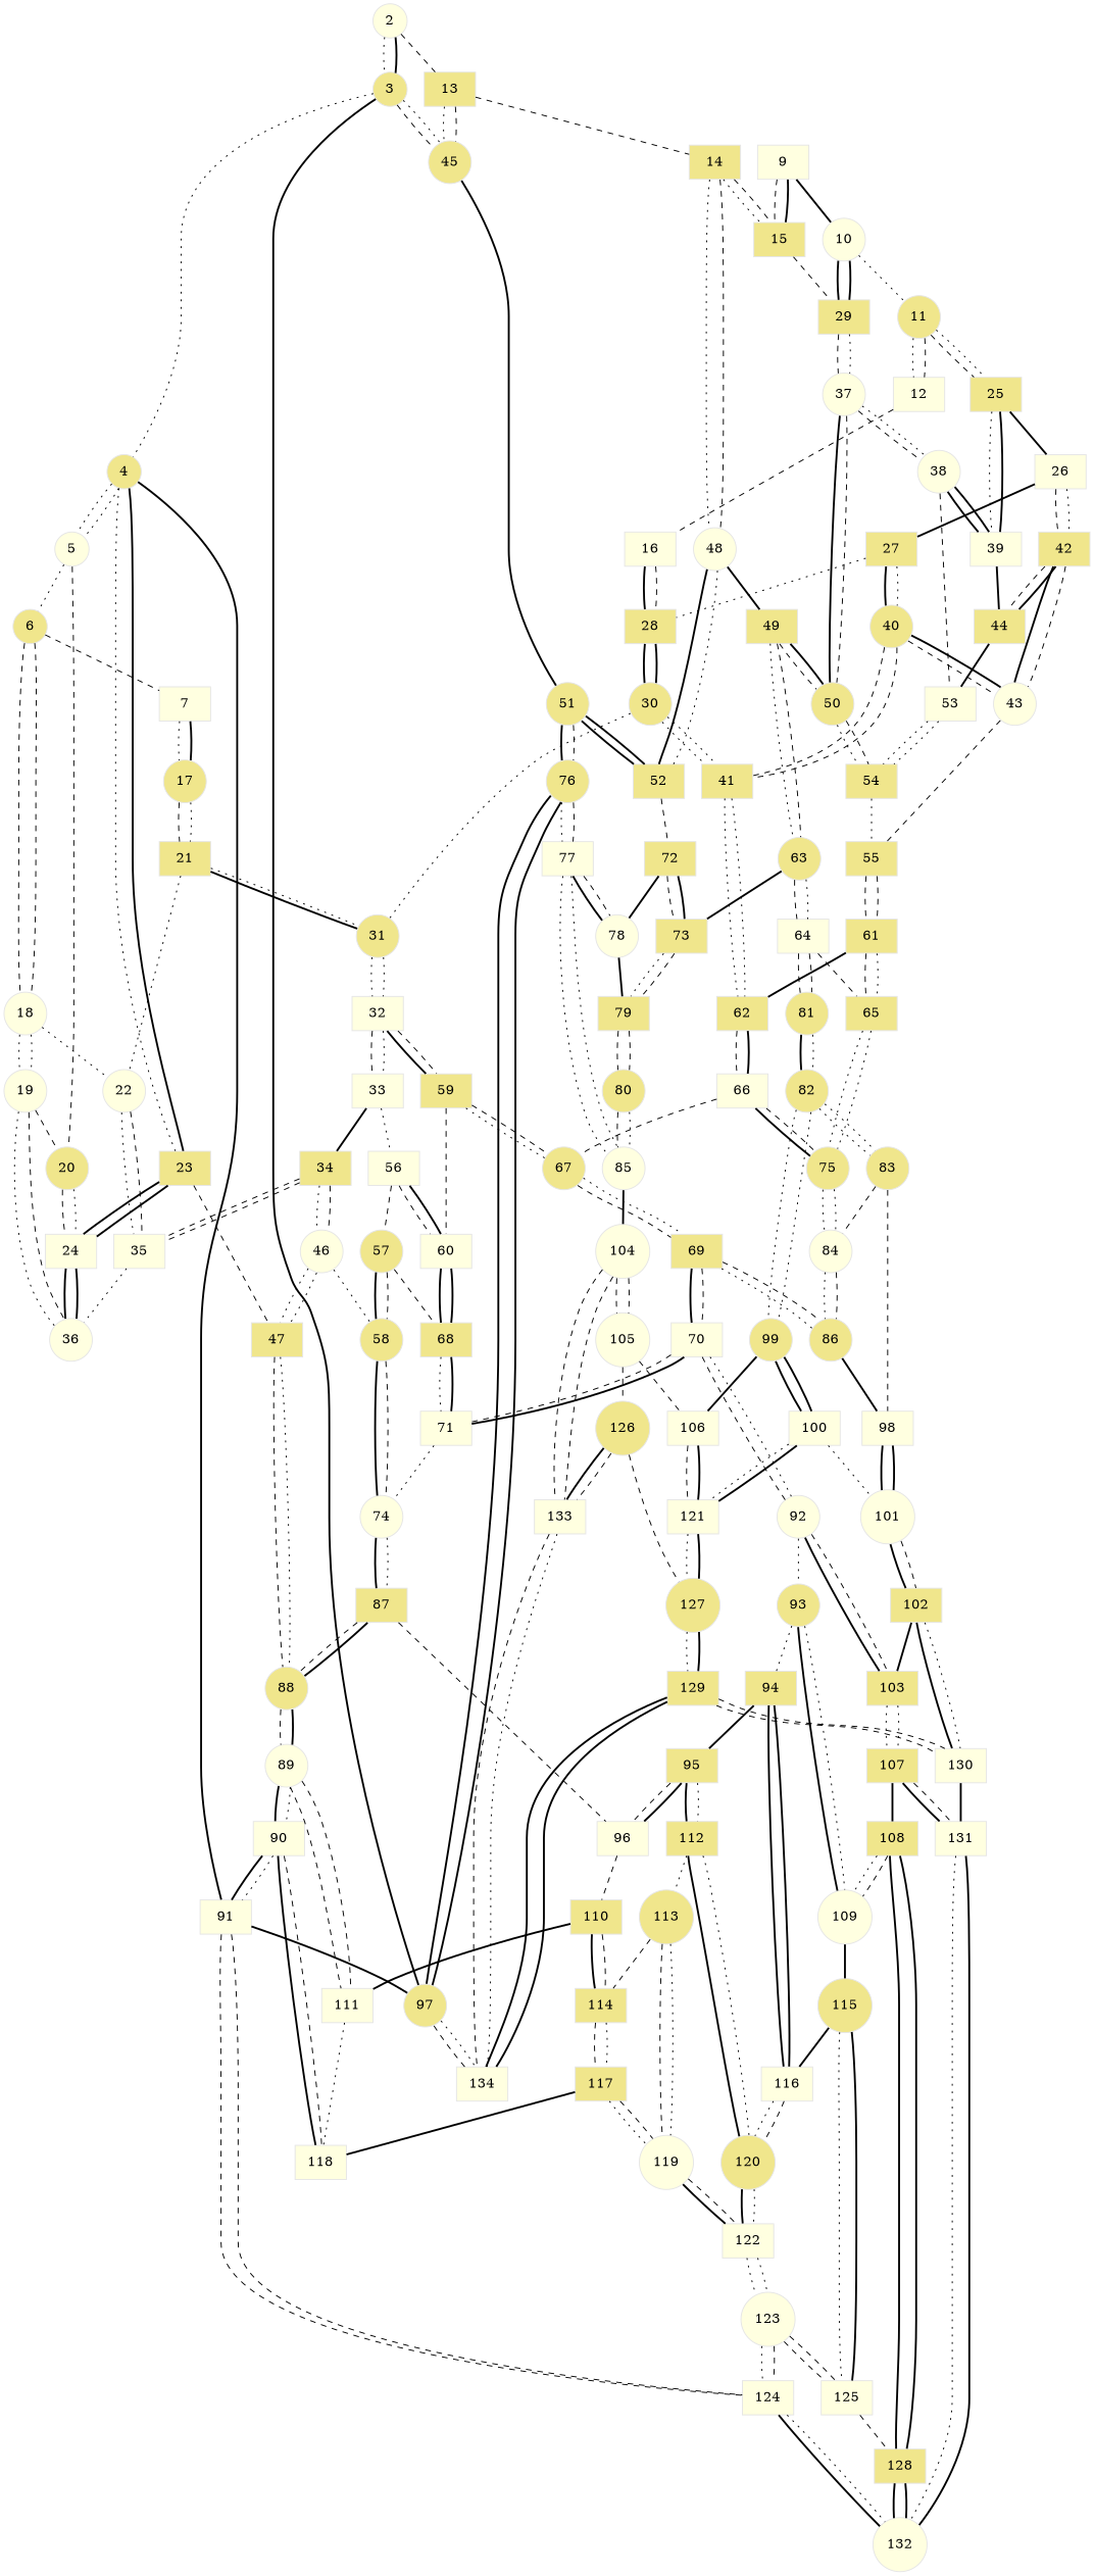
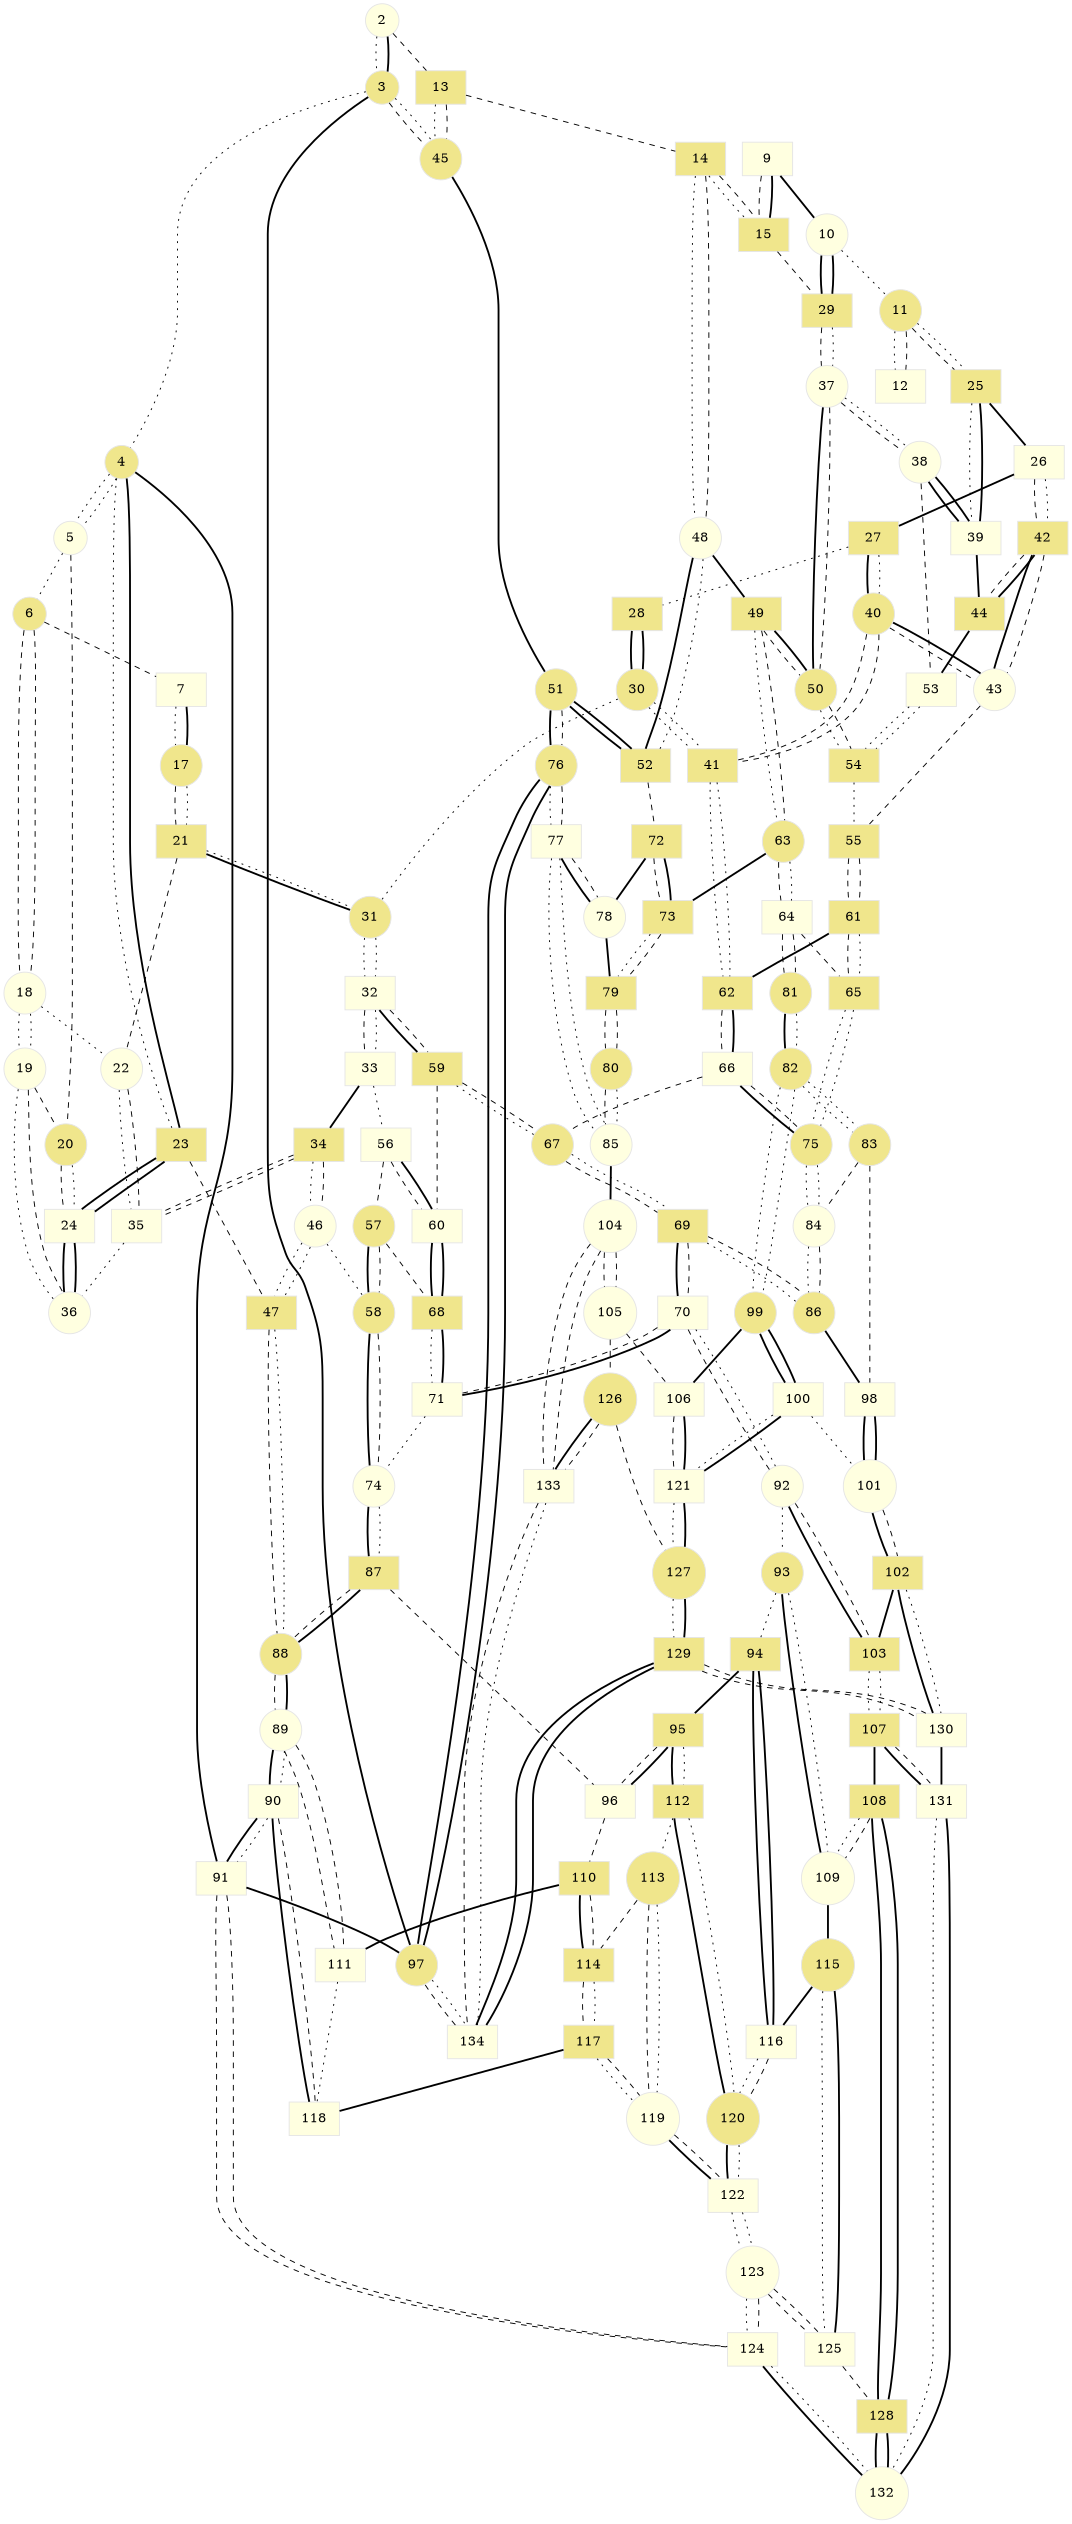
  graph {
    fontname="DejaVu Serif"
    node [color=gray90 fillcolor=khaki fontname="DejaVu Serif" shape=box style=filled]
    edge [fontname="DejaVu Serif" style=dashed]
    2 [fillcolor=lightyellow shape=circle]
    3 [shape=circle]
    13
    9 [fillcolor=lightyellow]
    10 [fillcolor=lightyellow shape=circle]
    15
    4 [shape=circle]
    45 [shape=circle]
    97 [shape=circle]
    14
    5 [fillcolor=lightyellow shape=circle]
    23
    91 [fillcolor=lightyellow]
    51 [shape=circle]
    134 [fillcolor=lightyellow]
    6 [shape=circle]
    20 [shape=circle]
    24 [fillcolor=lightyellow]
    47
    124 [fillcolor=lightyellow]
    7 [fillcolor=lightyellow]
    18 [fillcolor=lightyellow shape=circle]
    17 [shape=circle]
    19 [fillcolor=lightyellow shape=circle]
    22 [fillcolor=lightyellow shape=circle]
    21
    12 [fillcolor=lightyellow]
-   16 [fillcolor=lightyellow]
    11 [shape=circle]
    29
    25
    37 [fillcolor=lightyellow shape=circle]
    26 [fillcolor=lightyellow]
    39 [fillcolor=lightyellow]
    28
    48 [fillcolor=lightyellow shape=circle]
    49
    52
    30 [shape=circle]
    31 [shape=circle]
    36 [fillcolor=lightyellow shape=circle]
    35 [fillcolor=lightyellow]
    32 [fillcolor=lightyellow]
    88 [shape=circle]
    27
    42
    44
    40 [shape=circle]
    43 [fillcolor=lightyellow shape=circle]
    41
    38 [fillcolor=lightyellow shape=circle]
    50 [shape=circle]
    62
    33 [fillcolor=lightyellow]
    59
    34
    56 [fillcolor=lightyellow]
    60 [fillcolor=lightyellow]
    67 [shape=circle]
    46 [fillcolor=lightyellow shape=circle]
    57 [shape=circle]
    58 [shape=circle]
    53 [fillcolor=lightyellow]
    54
    55
    66 [fillcolor=lightyellow]
    61
    76 [shape=circle]
    74 [fillcolor=lightyellow shape=circle]
    89 [fillcolor=lightyellow shape=circle]
    63 [shape=circle]
    72
    64 [fillcolor=lightyellow]
    73
    77 [fillcolor=lightyellow]
    78 [fillcolor=lightyellow shape=circle]
    65
    68
    71 [fillcolor=lightyellow]
    87
    69
    75 [shape=circle]
    81 [shape=circle]
    79
    82 [shape=circle]
    84 [fillcolor=lightyellow shape=circle]
    70 [fillcolor=lightyellow]
    86 [shape=circle]
    92 [fillcolor=lightyellow shape=circle]
    98 [fillcolor=lightyellow]
    93 [shape=circle]
    103
    80 [shape=circle]
    96 [fillcolor=lightyellow]
    85 [fillcolor=lightyellow shape=circle]
    104 [fillcolor=lightyellow shape=circle]
    83 [shape=circle]
    99 [shape=circle]
    100 [fillcolor=lightyellow]
    106 [fillcolor=lightyellow]
    101 [fillcolor=lightyellow shape=circle]
    105 [fillcolor=lightyellow shape=circle]
    133 [fillcolor=lightyellow]
    110
    90 [fillcolor=lightyellow]
    111 [fillcolor=lightyellow]
    118 [fillcolor=lightyellow]
    132 [fillcolor=lightyellow shape=circle]
    94
    109 [fillcolor=lightyellow shape=circle]
    107
    95
    116 [fillcolor=lightyellow]
    115 [shape=circle]
    112
    120 [shape=circle]
    113 [shape=circle]
    114
    102
    121 [fillcolor=lightyellow]
    127 [shape=circle]
    130 [fillcolor=lightyellow]
    131 [fillcolor=lightyellow]
    108
    126 [shape=circle]
    128
    125 [fillcolor=lightyellow]
    117
    119 [fillcolor=lightyellow shape=circle]
    122 [fillcolor=lightyellow]
    123 [fillcolor=lightyellow shape=circle]
    129
    2 -- 3 [style=dotted]
    2 -- 3 [style=bold]
    2 -- 13
    3 -- 4 [style=dotted]
    3 -- 45
    3 -- 45 [style=dotted]
    3 -- 97 [style=bold]
    13 -- 45 [style=dotted]
    13 -- 45
    13 -- 14
    9 -- 10 [style=bold]
    9 -- 15
    9 -- 15 [style=bold]
    10 -- 11 [style=dotted]
    10 -- 29 [style=bold]
    10 -- 29 [style=bold]
    15 -- 29
    4 -- 5 [style=dotted]
    4 -- 5 [style=dotted]
    4 -- 23 [style=dotted]
    4 -- 23 [style=bold]
    4 -- 91 [style=bold]
    45 -- 51 [style=bold]
    97 -- 134
    97 -- 134 [style=dotted]
    14 -- 15 [style=dotted]
    14 -- 15
    14 -- 48 [style=dotted]
    14 -- 48
    5 -- 6 [style=dotted]
    5 -- 20
    23 -- 24 [style=bold]
    23 -- 24 [style=bold]
    23 -- 47
    91 -- 97 [style=bold]
    91 -- 124
    91 -- 124
    51 -- 52 [style=bold]
    51 -- 52 [style=bold]
    51 -- 76 [style=bold]
    51 -- 76
    6 -- 7
    6 -- 18
    6 -- 18
    20 -- 24
    20 -- 24 [style=dotted]
    24 -- 36 [style=bold]
    24 -- 36 [style=bold]
    47 -- 88
    47 -- 88 [style=dotted]
    124 -- 132 [style=bold]
    124 -- 132 [style=dotted]
    7 -- 17 [style=dotted]
    7 -- 17 [style=bold]
    18 -- 19 [style=dotted]
    18 -- 19 [style=dotted]
    18 -- 22 [style=dotted]
    17 -- 21
    17 -- 21 [style=dotted]
    19 -- 20
    19 -- 36 [style=dotted]
    19 -- 36
    22 -- 35 [style=dotted]
    22 -- 35
-   21 -- 22 [style=dotted]
+   21 -- 22
    21 -- 31 [style=bold]
    21 -- 31 [style=dotted]
-   12 -- 16
-   16 -- 28 [style=bold]
-   16 -- 28
    11 -- 12 [style=dotted]
    11 -- 12
    11 -- 25
    11 -- 25 [style=dotted]
    29 -- 37
    29 -- 37 [style=dotted]
    25 -- 26 [style=bold]
    25 -- 39 [style=dotted]
    25 -- 39 [style=bold]
    37 -- 38
    37 -- 38 [style=dotted]
    37 -- 50 [style=bold]
    37 -- 50
    26 -- 27 [style=bold]
    26 -- 42
    26 -- 42 [style=dotted]
    39 -- 44 [style=bold]
    28 -- 30 [style=bold]
    28 -- 30 [style=bold]
    48 -- 49 [style=bold]
    48 -- 52 [style=bold]
    48 -- 52 [style=dotted]
    49 -- 50
    49 -- 50 [style=bold]
    49 -- 63 [style=dotted]
    49 -- 63
    52 -- 72
    30 -- 31 [style=dotted]
    30 -- 41 [style=dotted]
    30 -- 41 [style=dotted]
    31 -- 32 [style=dotted]
    31 -- 32 [style=dotted]
    35 -- 36 [style=dotted]
    32 -- 33
    32 -- 33 [style=dotted]
    32 -- 59 [style=bold]
    32 -- 59
    88 -- 89
    88 -- 89 [style=bold]
    27 -- 28 [style=dotted]
    27 -- 40 [style=bold]
    27 -- 40 [style=dotted]
    42 -- 44
    42 -- 44 [style=bold]
    42 -- 43 [style=bold]
    42 -- 43
    44 -- 53 [style=bold]
    40 -- 43
    40 -- 43 [style=bold]
    40 -- 41
    40 -- 41
    43 -- 55
    41 -- 62 [style=dotted]
    41 -- 62 [style=dotted]
    38 -- 39 [style=bold]
    38 -- 39 [style=bold]
    38 -- 53
    50 -- 54 [style=dotted]
    50 -- 54
    62 -- 66
    62 -- 66 [style=bold]
    33 -- 34 [style=bold]
    33 -- 56 [style=dotted]
    59 -- 60
    59 -- 67 [style=dotted]
    59 -- 67
    34 -- 35
    34 -- 35
    34 -- 46 [style=dotted]
    34 -- 46
    56 -- 60
    56 -- 60 [style=bold]
    56 -- 57
    60 -- 68 [style=bold]
    60 -- 68 [style=bold]
    67 -- 69
    67 -- 69 [style=dotted]
    46 -- 47 [style=dotted]
    46 -- 47 [style=dotted]
    46 -- 58 [style=dotted]
    57 -- 58 [style=bold]
    57 -- 58
    57 -- 68
    58 -- 74 [style=bold]
    58 -- 74
    53 -- 54 [style=dotted]
    53 -- 54 [style=dotted]
    54 -- 55 [style=dotted]
    55 -- 61
    55 -- 61
    66 -- 67
    66 -- 75 [style=bold]
    66 -- 75
    61 -- 62 [style=bold]
    61 -- 65
    61 -- 65 [style=dotted]
    76 -- 97 [style=bold]
    76 -- 97 [style=bold]
    76 -- 77 [style=dotted]
    76 -- 77
    74 -- 87 [style=bold]
    74 -- 87 [style=dotted]
    89 -- 90 [style=bold]
    89 -- 90 [style=dotted]
    89 -- 111
    89 -- 111
    63 -- 64
    63 -- 64 [style=dotted]
    63 -- 73 [style=bold]
    72 -- 73
    72 -- 73 [style=bold]
    72 -- 78 [style=bold]
    64 -- 65
    64 -- 81
    64 -- 81
    73 -- 79 [style=dotted]
    73 -- 79
    77 -- 78 [style=bold]
    77 -- 78
    77 -- 85 [style=dotted]
    77 -- 85 [style=dotted]
    78 -- 79 [style=bold]
    65 -- 75 [style=dotted]
    65 -- 75 [style=dotted]
    68 -- 71 [style=dotted]
    68 -- 71 [style=bold]
    71 -- 74 [style=dotted]
    87 -- 88
    87 -- 88 [style=bold]
    87 -- 96
    69 -- 70 [style=bold]
    69 -- 70
    69 -- 86 [style=dotted]
    69 -- 86
    75 -- 84 [style=dotted]
    75 -- 84 [style=dotted]
    81 -- 82 [style=bold]
    81 -- 82 [style=dotted]
    79 -- 80
    79 -- 80
    82 -- 83 [style=dotted]
    82 -- 83 [style=dotted]
    82 -- 99 [style=dotted]
    82 -- 99 [style=dotted]
    84 -- 86 [style=dotted]
    84 -- 86
    70 -- 71
    70 -- 71 [style=bold]
    70 -- 92
    70 -- 92 [style=dotted]
    86 -- 98 [style=bold]
    92 -- 93 [style=dotted]
    92 -- 103 [style=bold]
    92 -- 103
    98 -- 101 [style=bold]
    98 -- 101 [style=bold]
    93 -- 94 [style=dotted]
    93 -- 109 [style=bold]
    93 -- 109 [style=dotted]
    103 -- 107 [style=dotted]
    103 -- 107 [style=dotted]
    80 -- 85
    80 -- 85 [style=dotted]
    96 -- 110
    85 -- 104 [style=bold]
    104 -- 105
    104 -- 105
    104 -- 133
    104 -- 133
    83 -- 84
    83 -- 98
    99 -- 100 [style=bold]
    99 -- 100 [style=bold]
    99 -- 106 [style=bold]
    100 -- 101 [style=dotted]
    100 -- 121 [style=dotted]
    100 -- 121 [style=bold]
    106 -- 121
    106 -- 121 [style=bold]
    101 -- 102 [style=bold]
    101 -- 102
    105 -- 106
    105 -- 126
    133 -- 134
    133 -- 134 [style=dotted]
    110 -- 111 [style=bold]
    110 -- 114 [style=bold]
    110 -- 114
    90 -- 91 [style=bold]
    90 -- 91 [style=dotted]
    90 -- 118 [style=bold]
    90 -- 118
    111 -- 118 [style=dotted]
    94 -- 95 [style=bold]
    94 -- 116 [style=bold]
    94 -- 116 [style=bold]
    109 -- 115 [style=bold]
    107 -- 131 [style=bold]
    107 -- 131
    107 -- 108 [style=bold]
    95 -- 96
    95 -- 96 [style=bold]
    95 -- 112 [style=bold]
    95 -- 112 [style=dotted]
    116 -- 120 [style=dotted]
    116 -- 120
    115 -- 116 [style=bold]
    115 -- 125 [style=dotted]
    115 -- 125 [style=bold]
    112 -- 120 [style=bold]
    112 -- 120 [style=dotted]
    112 -- 113 [style=dotted]
    120 -- 122 [style=bold]
    120 -- 122 [style=dotted]
    113 -- 114
    113 -- 119
    113 -- 119 [style=dotted]
    114 -- 117
    114 -- 117 [style=dotted]
    102 -- 103 [style=bold]
    102 -- 130 [style=bold]
    102 -- 130 [style=dotted]
    121 -- 127 [style=dotted]
    121 -- 127 [style=bold]
    127 -- 129 [style=dotted]
    127 -- 129 [style=bold]
    130 -- 131 [style=bold]
    131 -- 132 [style=dotted]
    131 -- 132 [style=bold]
    108 -- 109 [style=dotted]
    108 -- 109
    108 -- 128 [style=bold]
    108 -- 128 [style=bold]
    126 -- 133 [style=bold]
    126 -- 133
    126 -- 127
    128 -- 132 [style=bold]
    128 -- 132 [style=bold]
    125 -- 128
    117 -- 118 [style=bold]
    117 -- 119 [style=dotted]
    117 -- 119
    119 -- 122 [style=bold]
    119 -- 122
    122 -- 123 [style=dotted]
    122 -- 123 [style=dotted]
    123 -- 124 [style=dotted]
    123 -- 124
    123 -- 125
    123 -- 125
    129 -- 134 [style=bold]
    129 -- 134 [style=bold]
    129 -- 130
    129 -- 130
  }
